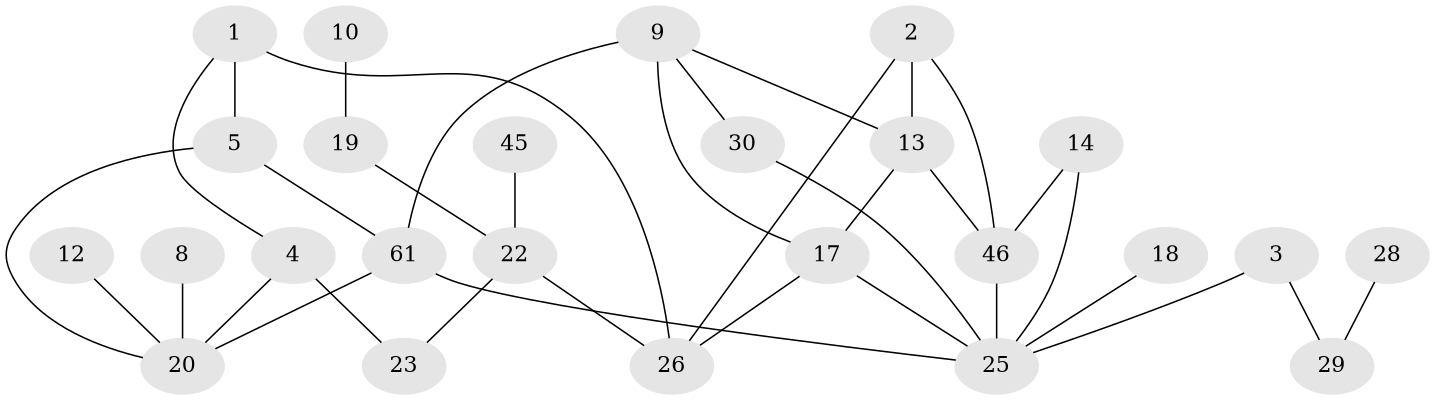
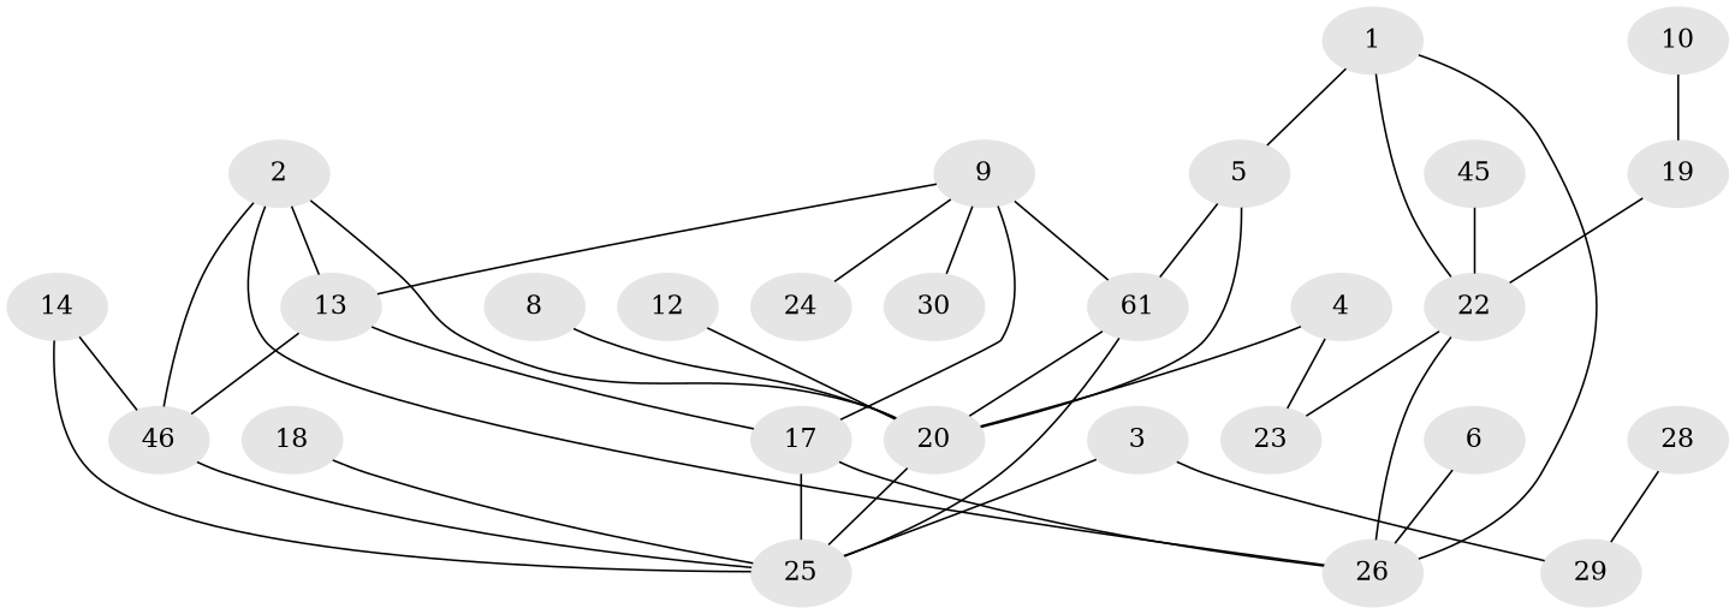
  graph {
    node [color=gray90 style=filled]
    edge [weight=1.0]
    1
    5
    22
    26
    20
    n6 [label=61]
    23
    2
    13
    n10 [label=46]
    17
    25
    3
    29
    4
+   6
    9
+   24
    30
    8
    10
    19
    12
    14
    n25 [label=45]
    18
    28
    1 -- 5
-   1 -- 4
+   1 -- 22
    1 -- 26
    5 -- 20
    5 -- n6
    22 -- 26
    22 -- 23
-   30 -- 25
+   20 -- 25
    n6 -- 20
    n6 -- 25 [weight=2.0]
    2 -- 26
+   2 -- 20
    2 -- 13
    2 -- n10
    13 -- n10
    13 -- 17
    n10 -- 25
    17 -- 26
    17 -- 25
    3 -- 25
    3 -- 29
    4 -- 20
    4 -- 23
+   6 -- 26
    9 -- n6
    9 -- 13
    9 -- 17 [weight=2.0]
+   9 -- 24
    9 -- 30
    8 -- 20
    10 -- 19
    19 -- 22
    12 -- 20
    14 -- n10
    14 -- 25 [weight=2.0]
    n25 -- 22
    18 -- 25
    28 -- 29
  }
